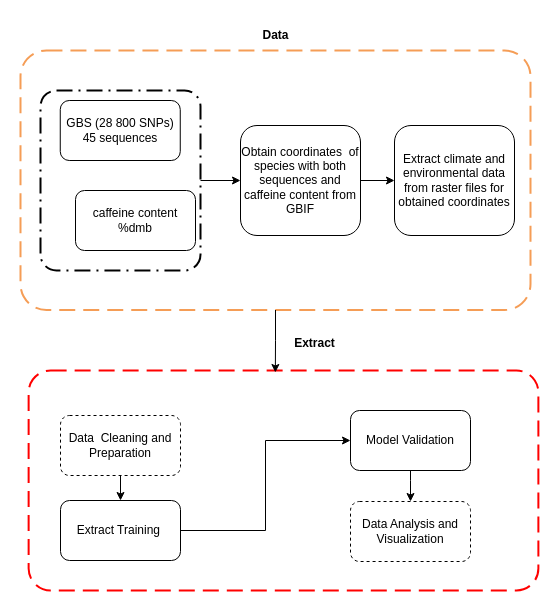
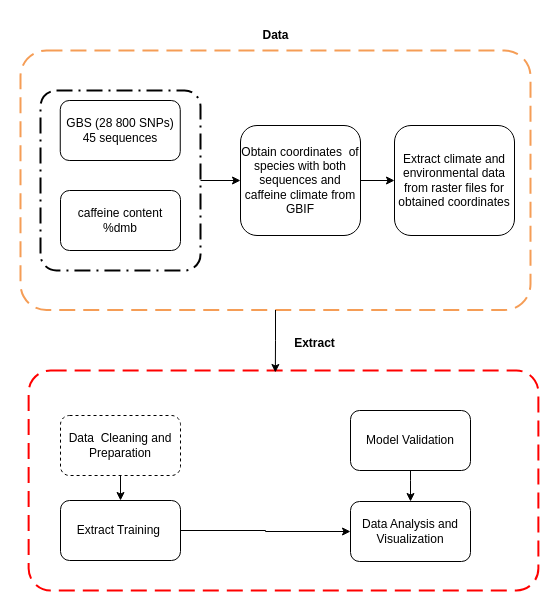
  <mxCell id="0" />
  <mxCell id="1" parent="0" />
  <mxCell id="2" value="" style="group" vertex="1" connectable="0" parent="1"><mxGeometry x="20" y="20" width="516.88" height="570" as="geometry" /></mxCell>
  <mxCell id="3" style="edgeStyle=orthogonalEdgeStyle;rounded=0;orthogonalLoop=1;jettySize=auto;html=1;exitX=1;exitY=0.5;exitDx=0;exitDy=0;entryX=0;entryY=0.5;entryDx=0;entryDy=0;" parent="2" source="4" target="8" edge="1"><mxGeometry relative="1" as="geometry" /></mxCell>
  <mxCell id="4" value="" style="rounded=1;arcSize=10;dashed=1;fillColor=none;gradientColor=none;dashPattern=8 3 1 3;strokeWidth=2;" parent="2" vertex="1"><mxGeometry x="20" y="70" width="160" height="180" as="geometry" /></mxCell>
  <mxCell id="5" value="GBS (28 800 SNPs)&lt;div&gt;45 sequences&lt;/div&gt;" style="rounded=1;whiteSpace=wrap;html=1;" parent="2" vertex="1"><mxGeometry x="39.75" y="80" width="120" height="60" as="geometry" /></mxCell>
- <mxCell id="6" value="caffeine content %dmb" style="rounded=1;whiteSpace=wrap;html=1;" parent="2" vertex="1"><mxGeometry x="55" y="170" width="120" height="60" as="geometry" /></mxCell>
+ <mxCell id="6" value="caffeine content %dmb" style="rounded=1;whiteSpace=wrap;html=1;" parent="2" vertex="1"><mxGeometry x="40" y="170" width="120" height="60" as="geometry" /></mxCell>
  <mxCell id="7" value="" style="edgeStyle=orthogonalEdgeStyle;rounded=0;orthogonalLoop=1;jettySize=auto;html=1;" parent="2" source="8" target="9" edge="1"><mxGeometry relative="1" as="geometry" /></mxCell>
- <mxCell id="8" value="Obtain coordinates&amp;nbsp; of species with both sequences and caffeine content from GBIF" style="rounded=1;whiteSpace=wrap;html=1;" parent="2" vertex="1"><mxGeometry x="220" y="105" width="120" height="110" as="geometry" /></mxCell>
+ <mxCell id="8" value="Obtain coordinates&amp;nbsp; of species with both sequences and caffeine climate from GBIF" style="rounded=1;whiteSpace=wrap;html=1;" parent="2" vertex="1"><mxGeometry x="220" y="105" width="120" height="110" as="geometry" /></mxCell>
  <mxCell id="9" value="Extract climate and environmental data from raster files for obtained coordinates" style="rounded=1;whiteSpace=wrap;html=1;" parent="2" vertex="1"><mxGeometry x="374" y="105" width="120" height="110" as="geometry" /></mxCell>
  <mxCell id="10" value="" style="rounded=1;arcSize=10;dashed=1;strokeColor=#F59D56;fillColor=none;gradientColor=none;dashPattern=8 4;strokeWidth=2;" parent="2" vertex="1"><mxGeometry y="30" width="510" height="259.5" as="geometry" /></mxCell>
  <mxCell id="11" value="&lt;b&gt;Data&lt;/b&gt;" style="text;html=1;align=center;verticalAlign=middle;resizable=0;points=[];autosize=1;strokeColor=none;fillColor=none;" parent="2" vertex="1"><mxGeometry x="230" width="50" height="30" as="geometry" /></mxCell>
  <mxCell id="12" value="" style="rounded=1;arcSize=10;dashed=1;strokeColor=#ff0000;fillColor=none;gradientColor=none;dashPattern=8 4;strokeWidth=2;" parent="2" vertex="1"><mxGeometry x="8.13" y="350" width="509.75" height="220" as="geometry" /></mxCell>
  <mxCell id="13" value="&lt;b&gt;Extract&lt;/b&gt;" style="text;html=1;align=center;verticalAlign=middle;resizable=0;points=[];autosize=1;strokeColor=none;fillColor=none;" parent="2" vertex="1"><mxGeometry x="249" y="308" width="90" height="30" as="geometry" /></mxCell>
  <mxCell id="14" style="edgeStyle=orthogonalEdgeStyle;rounded=0;orthogonalLoop=1;jettySize=auto;html=1;exitX=0.5;exitY=1;exitDx=0;exitDy=0;entryX=0.5;entryY=0;entryDx=0;entryDy=0;" parent="2" source="15" target="17" edge="1"><mxGeometry relative="1" as="geometry" /></mxCell>
  <mxCell id="15" value="Data&amp;nbsp; Cleaning and Preparation" style="rounded=1;whiteSpace=wrap;html=1;dashed=1;" parent="2" vertex="1"><mxGeometry x="40" y="395" width="120" height="60" as="geometry" /></mxCell>
- <mxCell id="16" style="edgeStyle=orthogonalEdgeStyle;rounded=0;orthogonalLoop=1;jettySize=auto;html=1;exitX=1;exitY=0.5;exitDx=0;exitDy=0;entryX=0;entryY=0.5;entryDx=0;entryDy=0;" parent="2" source="17" target="19" edge="1"><mxGeometry relative="1" as="geometry" /></mxCell>
+ <mxCell id="16" style="edgeStyle=orthogonalEdgeStyle;rounded=0;orthogonalLoop=1;jettySize=auto;html=1;exitX=1;exitY=0.5;exitDx=0;exitDy=0;" parent="2" source="17" target="20" edge="1"><mxGeometry relative="1" as="geometry" /></mxCell>
  <mxCell id="17" value="Extract Training&amp;nbsp;" style="rounded=1;whiteSpace=wrap;html=1;" parent="2" vertex="1"><mxGeometry x="40" y="480" width="120" height="60" as="geometry" /></mxCell>
  <mxCell id="18" style="edgeStyle=orthogonalEdgeStyle;rounded=0;orthogonalLoop=1;jettySize=auto;html=1;exitX=0.5;exitY=1;exitDx=0;exitDy=0;entryX=0.5;entryY=0;entryDx=0;entryDy=0;" parent="2" source="19" target="20" edge="1"><mxGeometry relative="1" as="geometry"><Array as="points"><mxPoint x="390" y="460" /><mxPoint x="390" y="460" /></Array></mxGeometry></mxCell>
  <mxCell id="19" value="Model Validation" style="rounded=1;whiteSpace=wrap;html=1;" parent="2" vertex="1"><mxGeometry x="330" y="390" width="120" height="60" as="geometry" /></mxCell>
- <mxCell id="20" value="Data Analysis and Visualization" style="rounded=1;whiteSpace=wrap;html=1;dashed=1;" parent="2" vertex="1"><mxGeometry x="330" y="481" width="120" height="60" as="geometry" /></mxCell>
+ <mxCell id="20" value="Data Analysis and Visualization" style="rounded=1;whiteSpace=wrap;html=1;" parent="2" vertex="1"><mxGeometry x="330" y="481" width="120" height="60" as="geometry" /></mxCell>
  <mxCell id="21" style="edgeStyle=orthogonalEdgeStyle;rounded=0;orthogonalLoop=1;jettySize=auto;html=1;exitX=0.5;exitY=1;exitDx=0;exitDy=0;entryX=0.484;entryY=0.009;entryDx=0;entryDy=0;entryPerimeter=0;" edge="1" parent="2" source="10" target="12"><mxGeometry relative="1" as="geometry" /></mxCell>
